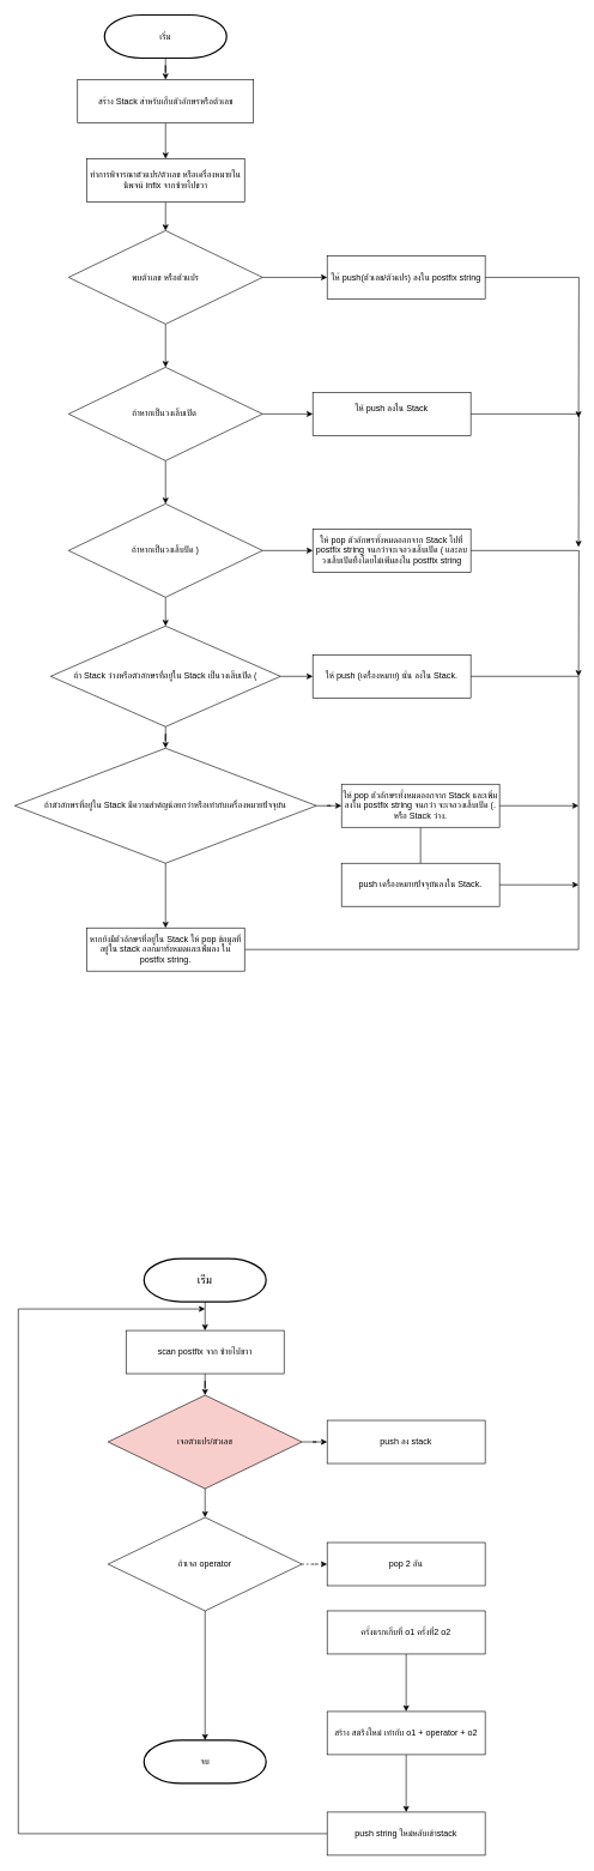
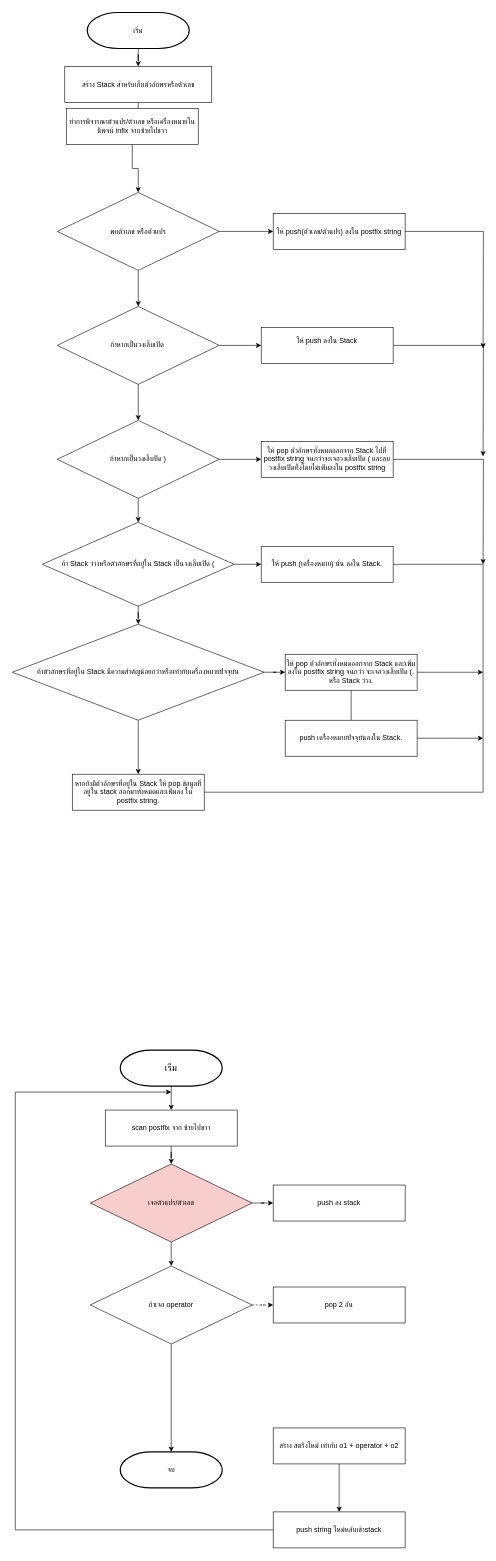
  <mxCell id="0" />
  <mxCell id="1" parent="0" />
  <mxCell id="2" value="" style="edgeStyle=orthogonalEdgeStyle;rounded=0;orthogonalLoop=1;jettySize=auto;html=1;" edge="1" parent="1" source="3" target="5"><mxGeometry relative="1" as="geometry" /></mxCell>
  <mxCell id="3" value="เริ่ม" style="strokeWidth=2;html=1;shape=mxgraph.flowchart.terminator;whiteSpace=wrap;" vertex="1" parent="1"><mxGeometry x="145" y="20" width="170" height="60" as="geometry" /></mxCell>
  <mxCell id="4" value="" style="edgeStyle=orthogonalEdgeStyle;rounded=0;orthogonalLoop=1;jettySize=auto;html=1;" edge="1" parent="1" source="5" target="7"><mxGeometry relative="1" as="geometry" /></mxCell>
  <mxCell id="5" value="สร้าง Stack สำหรับเก็บตัวอักษรหรือตัวเลข" style="whiteSpace=wrap;html=1;strokeWidth=1;" vertex="1" parent="1"><mxGeometry x="107.5" y="110" width="245" height="60" as="geometry" /></mxCell>
  <mxCell id="6" value="" style="edgeStyle=orthogonalEdgeStyle;rounded=0;orthogonalLoop=1;jettySize=auto;html=1;" edge="1" parent="1" source="7" target="10"><mxGeometry relative="1" as="geometry" /></mxCell>
- <mxCell id="7" value="ทำการพิจารณาตัวแปร/ตัวเลข หรือเครื่องหมายในนิพจน์ infix จากซ้ายไปขวา" style="whiteSpace=wrap;html=1;strokeWidth=1;" vertex="1" parent="1"><mxGeometry x="120" y="220" width="220" height="60" as="geometry" /></mxCell>
+ <mxCell id="7" value="ทำการพิจารณาตัวแปร/ตัวเลข หรือเครื่องหมายในนิพจน์ infix จากซ้ายไปขวา" style="whiteSpace=wrap;html=1;strokeWidth=1;" vertex="1" parent="1"><mxGeometry x="110" y="180" width="220" height="60" as="geometry" /></mxCell>
  <mxCell id="8" value="" style="edgeStyle=orthogonalEdgeStyle;rounded=0;orthogonalLoop=1;jettySize=auto;html=1;" edge="1" parent="1" source="10" target="12"><mxGeometry relative="1" as="geometry" /></mxCell>
  <mxCell id="9" value="" style="edgeStyle=orthogonalEdgeStyle;rounded=0;orthogonalLoop=1;jettySize=auto;html=1;" edge="1" parent="1" source="10" target="15"><mxGeometry relative="1" as="geometry" /></mxCell>
  <mxCell id="10" value="พบตัวเลข หรือตัวแปร" style="rhombus;whiteSpace=wrap;html=1;" vertex="1" parent="1"><mxGeometry x="95" y="320" width="270" height="130" as="geometry" /></mxCell>
  <mxCell id="11" style="edgeStyle=orthogonalEdgeStyle;rounded=0;orthogonalLoop=1;jettySize=auto;html=1;" edge="1" parent="1" source="12"><mxGeometry relative="1" as="geometry"><mxPoint x="805" y="580" as="targetPoint" /></mxGeometry></mxCell>
  <mxCell id="12" value="ให้ push(ตัวเลข/ตัวแปร) ลงใน postfix string" style="whiteSpace=wrap;html=1;strokeWidth=1;" vertex="1" parent="1"><mxGeometry x="455" y="355" width="220" height="60" as="geometry" /></mxCell>
  <mxCell id="13" value="" style="edgeStyle=orthogonalEdgeStyle;rounded=0;orthogonalLoop=1;jettySize=auto;html=1;" edge="1" parent="1" source="15" target="17"><mxGeometry relative="1" as="geometry" /></mxCell>
  <mxCell id="14" value="" style="edgeStyle=orthogonalEdgeStyle;rounded=0;orthogonalLoop=1;jettySize=auto;html=1;" edge="1" parent="1" source="15" target="20"><mxGeometry relative="1" as="geometry" /></mxCell>
  <mxCell id="15" value="ถ้าหากเป็นวงเล็บเปิด&amp;nbsp;" style="rhombus;whiteSpace=wrap;html=1;" vertex="1" parent="1"><mxGeometry x="95" y="510" width="270" height="130" as="geometry" /></mxCell>
  <mxCell id="16" style="edgeStyle=orthogonalEdgeStyle;rounded=0;orthogonalLoop=1;jettySize=auto;html=1;" edge="1" parent="1" source="17"><mxGeometry relative="1" as="geometry"><mxPoint x="805" y="760" as="targetPoint" /></mxGeometry></mxCell>
  <mxCell id="17" value="&#10;&lt;span style=&quot;color: rgb(0, 0, 0); font-family: Helvetica; font-size: 12px; font-style: normal; font-variant-ligatures: normal; font-variant-caps: normal; font-weight: 400; letter-spacing: normal; orphans: 2; text-align: center; text-indent: 0px; text-transform: none; widows: 2; word-spacing: 0px; -webkit-text-stroke-width: 0px; white-space: normal; background-color: rgb(251, 251, 251); text-decoration-thickness: initial; text-decoration-style: initial; text-decoration-color: initial; display: inline !important; float: none;&quot;&gt;ให้ push ลงใน Stack&lt;/span&gt;&#10;&#10;" style="whiteSpace=wrap;html=1;strokeWidth=1;" vertex="1" parent="1"><mxGeometry x="435" y="545" width="220" height="60" as="geometry" /></mxCell>
  <mxCell id="18" value="" style="edgeStyle=orthogonalEdgeStyle;rounded=0;orthogonalLoop=1;jettySize=auto;html=1;" edge="1" parent="1" source="20" target="22"><mxGeometry relative="1" as="geometry" /></mxCell>
  <mxCell id="19" value="" style="edgeStyle=orthogonalEdgeStyle;rounded=0;orthogonalLoop=1;jettySize=auto;html=1;" edge="1" parent="1" source="20" target="25"><mxGeometry relative="1" as="geometry" /></mxCell>
  <mxCell id="20" value="ถ้าหากเป็นวงเล็บปิด )" style="rhombus;whiteSpace=wrap;html=1;" vertex="1" parent="1"><mxGeometry x="95" y="700" width="270" height="130" as="geometry" /></mxCell>
  <mxCell id="21" style="edgeStyle=orthogonalEdgeStyle;rounded=0;orthogonalLoop=1;jettySize=auto;html=1;" edge="1" parent="1" source="22"><mxGeometry relative="1" as="geometry"><mxPoint x="805" y="940" as="targetPoint" /></mxGeometry></mxCell>
  <mxCell id="22" value="ให้ pop ตัวอักษรทั้งหมดออกจาก Stack ไปที่ postfix string จนกว่าจะเจอวงเล็บเปิด ( และลบวงเล็บเปิดทิ้งโดยไม่เพิ่มลงใน postfix string" style="whiteSpace=wrap;html=1;strokeWidth=1;" vertex="1" parent="1"><mxGeometry x="435" y="735" width="220" height="60" as="geometry" /></mxCell>
  <mxCell id="23" value="" style="edgeStyle=orthogonalEdgeStyle;rounded=0;orthogonalLoop=1;jettySize=auto;html=1;" edge="1" parent="1" source="25" target="27"><mxGeometry relative="1" as="geometry" /></mxCell>
  <mxCell id="24" value="" style="edgeStyle=orthogonalEdgeStyle;rounded=0;orthogonalLoop=1;jettySize=auto;html=1;" edge="1" parent="1" source="25" target="30"><mxGeometry relative="1" as="geometry" /></mxCell>
  <mxCell id="25" value="ถ้า Stack ว่างหรือตัวอักษรที่อยู่ใน Stack เป็นวงเล็บเปิด (" style="rhombus;whiteSpace=wrap;html=1;" vertex="1" parent="1"><mxGeometry x="70" y="870" width="320" height="140" as="geometry" /></mxCell>
  <mxCell id="26" style="edgeStyle=orthogonalEdgeStyle;rounded=0;orthogonalLoop=1;jettySize=auto;html=1;entryX=1;entryY=0.5;entryDx=0;entryDy=0;endArrow=none;" edge="1" parent="1" source="27" target="36"><mxGeometry relative="1" as="geometry"><Array as="points"><mxPoint x="805" y="940" /><mxPoint x="805" y="1320" /></Array></mxGeometry></mxCell>
  <mxCell id="27" value="ให้ push (เครื่องหมาย) นั้น ลงใน Stack." style="whiteSpace=wrap;html=1;strokeWidth=1;" vertex="1" parent="1"><mxGeometry x="435" y="910" width="220" height="60" as="geometry" /></mxCell>
  <mxCell id="28" value="" style="edgeStyle=orthogonalEdgeStyle;rounded=0;orthogonalLoop=1;jettySize=auto;html=1;" edge="1" parent="1" source="30" target="33"><mxGeometry relative="1" as="geometry" /></mxCell>
  <mxCell id="29" value="" style="edgeStyle=orthogonalEdgeStyle;rounded=0;orthogonalLoop=1;jettySize=auto;html=1;" edge="1" parent="1" source="30" target="36"><mxGeometry relative="1" as="geometry" /></mxCell>
  <mxCell id="30" value="ถ้าตัวอักษรที่อยู่ใน Stack มีความสำคัญน้อยกว่าหรือเท่ากับเครื่องหมายปัจจุบัน" style="rhombus;whiteSpace=wrap;html=1;" vertex="1" parent="1"><mxGeometry x="20" y="1040" width="420" height="160" as="geometry" /></mxCell>
  <mxCell id="31" value="" style="edgeStyle=orthogonalEdgeStyle;rounded=0;orthogonalLoop=1;jettySize=auto;html=1;endArrow=none;" edge="1" parent="1" source="33" target="35"><mxGeometry relative="1" as="geometry" /></mxCell>
  <mxCell id="32" style="edgeStyle=orthogonalEdgeStyle;rounded=0;orthogonalLoop=1;jettySize=auto;html=1;" edge="1" parent="1" source="33"><mxGeometry relative="1" as="geometry"><mxPoint x="805" y="1120" as="targetPoint" /></mxGeometry></mxCell>
  <mxCell id="33" value="ให้ pop ตัวอักษรทั้งหมดออกจาก Stack และเพิ่มลงใน postfix string จนกว่า จะเจอวงเล็บเปิด (. หรือ Stack ว่าง." style="whiteSpace=wrap;html=1;strokeWidth=1;" vertex="1" parent="1"><mxGeometry x="475" y="1090" width="220" height="60" as="geometry" /></mxCell>
  <mxCell id="34" style="edgeStyle=orthogonalEdgeStyle;rounded=0;orthogonalLoop=1;jettySize=auto;html=1;" edge="1" parent="1" source="35"><mxGeometry relative="1" as="geometry"><mxPoint x="805" y="1230" as="targetPoint" /></mxGeometry></mxCell>
  <mxCell id="35" value="push เครื่องหมายปัจจุบันลงใน Stack." style="whiteSpace=wrap;html=1;strokeWidth=1;" vertex="1" parent="1"><mxGeometry x="475" y="1200" width="220" height="60" as="geometry" /></mxCell>
  <mxCell id="36" value="หากยังมีตัวอักษรที่อยู่ใน Stack ให้ pop ข้อมูลที่อยู่ใน stack ออกมาทั้งหมดและเพิ่มลง ใน postfix string." style="whiteSpace=wrap;html=1;strokeWidth=1;" vertex="1" parent="1"><mxGeometry x="120" y="1290" width="220" height="60" as="geometry" /></mxCell>
  <mxCell id="37" value="" style="edgeStyle=orthogonalEdgeStyle;rounded=0;orthogonalLoop=1;jettySize=auto;html=1;" edge="1" parent="1" source="38" target="40"><mxGeometry relative="1" as="geometry" /></mxCell>
  <mxCell id="38" value="เริ่ม" style="strokeWidth=2;html=1;shape=mxgraph.flowchart.terminator;whiteSpace=wrap;fontSize=16;" vertex="1" parent="1"><mxGeometry x="200" y="1750" width="170" height="60" as="geometry" /></mxCell>
  <mxCell id="39" value="" style="edgeStyle=orthogonalEdgeStyle;rounded=0;orthogonalLoop=1;jettySize=auto;html=1;" edge="1" parent="1" source="40" target="43"><mxGeometry relative="1" as="geometry" /></mxCell>
  <mxCell id="40" value="scan postfix จาก ซ้ายไปขวา" style="whiteSpace=wrap;html=1;strokeWidth=1;" vertex="1" parent="1"><mxGeometry x="175" y="1850" width="220" height="60" as="geometry" /></mxCell>
  <mxCell id="41" value="" style="edgeStyle=orthogonalEdgeStyle;rounded=0;orthogonalLoop=1;jettySize=auto;html=1;" edge="1" parent="1" source="43" target="44"><mxGeometry relative="1" as="geometry" /></mxCell>
  <mxCell id="42" value="" style="edgeStyle=orthogonalEdgeStyle;rounded=0;orthogonalLoop=1;jettySize=auto;html=1;" edge="1" parent="1" source="43" target="47"><mxGeometry relative="1" as="geometry" /></mxCell>
  <mxCell id="43" value="เจอตัวแปร/ตัวเลข" style="rhombus;whiteSpace=wrap;html=1;fillColor=#f8cecc;" vertex="1" parent="1"><mxGeometry x="150" y="1940" width="270" height="130" as="geometry" /></mxCell>
  <mxCell id="44" value="push ลง stack" style="whiteSpace=wrap;html=1;strokeWidth=1;" vertex="1" parent="1"><mxGeometry x="455" y="1975" width="220" height="60" as="geometry" /></mxCell>
  <mxCell id="45" value="" style="edgeStyle=orthogonalEdgeStyle;rounded=0;orthogonalLoop=1;jettySize=auto;html=1;dashed=1;" edge="1" parent="1" source="47" target="48"><mxGeometry relative="1" as="geometry" /></mxCell>
  <mxCell id="46" value="" style="edgeStyle=orthogonalEdgeStyle;rounded=0;orthogonalLoop=1;jettySize=auto;html=1;" edge="1" parent="1" source="47" target="55"><mxGeometry relative="1" as="geometry" /></mxCell>
  <mxCell id="47" value="ถ้าเจอ operator" style="rhombus;whiteSpace=wrap;html=1;" vertex="1" parent="1"><mxGeometry x="150" y="2110" width="270" height="130" as="geometry" /></mxCell>
  <mxCell id="48" value="pop 2 อัน" style="whiteSpace=wrap;html=1;strokeWidth=1;" vertex="1" parent="1"><mxGeometry x="455" y="2145" width="220" height="60" as="geometry" /></mxCell>
- <mxCell id="49" value="" style="edgeStyle=orthogonalEdgeStyle;rounded=0;orthogonalLoop=1;jettySize=auto;html=1;" edge="1" parent="1" source="50" target="52"><mxGeometry relative="1" as="geometry" /></mxCell>
- <mxCell id="50" value="ครั้งแรกเก็บที่ o1 ครั้งที่2 o2" style="whiteSpace=wrap;html=1;strokeWidth=1;" vertex="1" parent="1"><mxGeometry x="455" y="2240" width="220" height="60" as="geometry" /></mxCell>
  <mxCell id="51" value="" style="edgeStyle=orthogonalEdgeStyle;rounded=0;orthogonalLoop=1;jettySize=auto;html=1;" edge="1" parent="1" source="52" target="54"><mxGeometry relative="1" as="geometry" /></mxCell>
  <mxCell id="52" value="สร้าง สตริงใหม่ เท่ากับ o1 + operator + o2" style="whiteSpace=wrap;html=1;strokeWidth=1;" vertex="1" parent="1"><mxGeometry x="455" y="2380" width="220" height="60" as="geometry" /></mxCell>
  <mxCell id="53" style="edgeStyle=orthogonalEdgeStyle;rounded=0;orthogonalLoop=1;jettySize=auto;html=1;" edge="1" parent="1" source="54"><mxGeometry relative="1" as="geometry"><mxPoint x="285" y="1820" as="targetPoint" /><Array as="points"><mxPoint x="25" y="2550" /><mxPoint x="25" y="1820" /></Array></mxGeometry></mxCell>
  <mxCell id="54" value="push string ใหม่หลับเข้าstack" style="whiteSpace=wrap;html=1;strokeWidth=1;" vertex="1" parent="1"><mxGeometry x="455" y="2520" width="220" height="60" as="geometry" /></mxCell>
  <mxCell id="55" value="จบ" style="strokeWidth=2;html=1;shape=mxgraph.flowchart.terminator;whiteSpace=wrap;" vertex="1" parent="1"><mxGeometry x="200" y="2420" width="170" height="60" as="geometry" /></mxCell>
